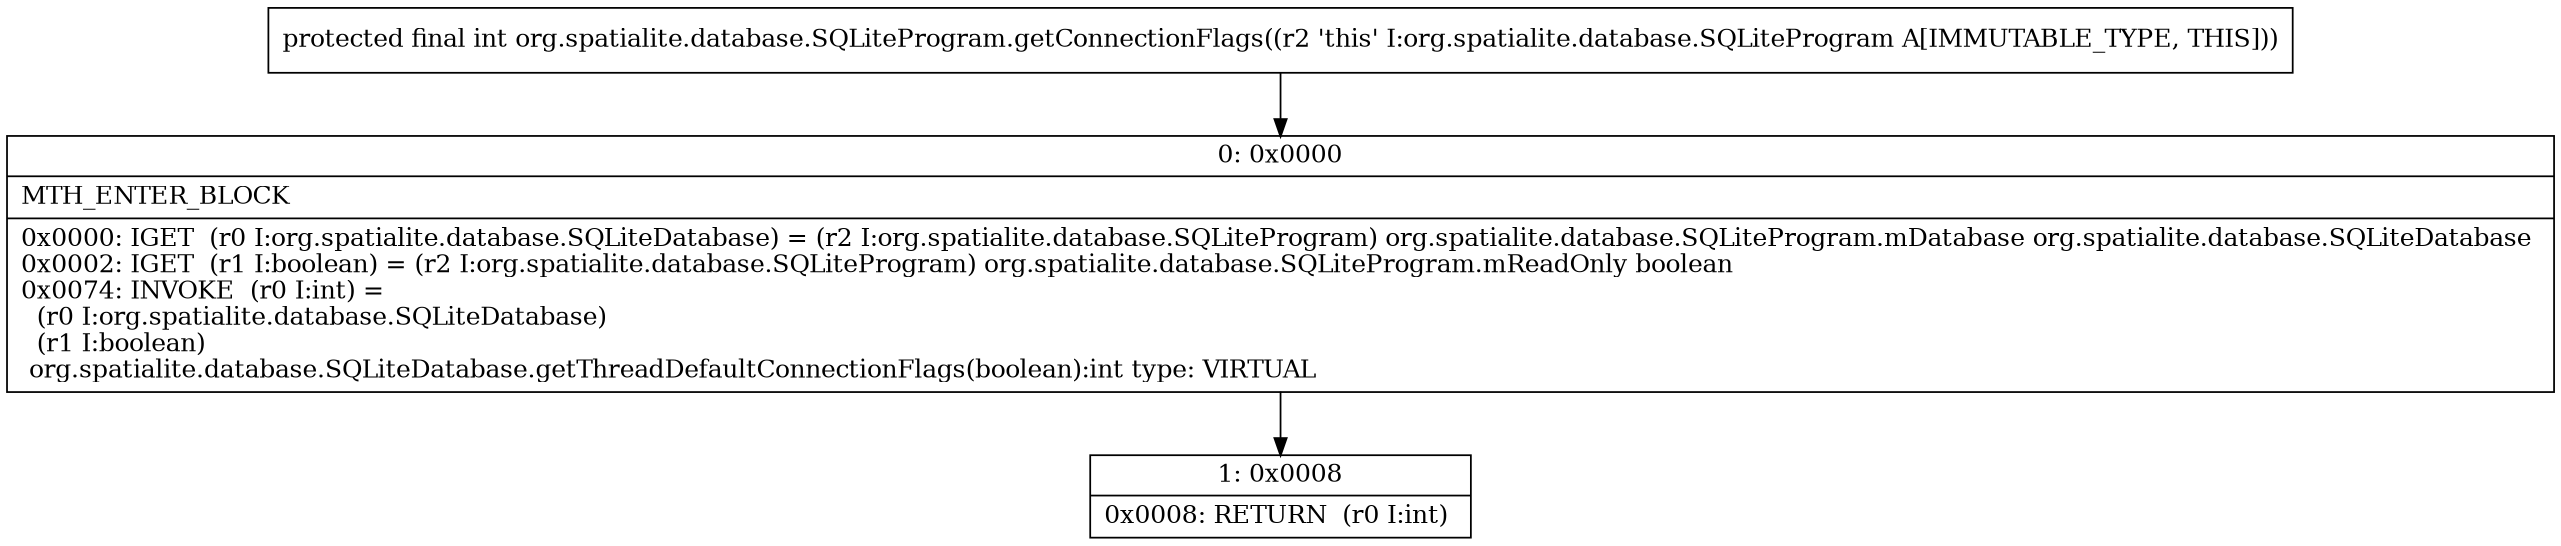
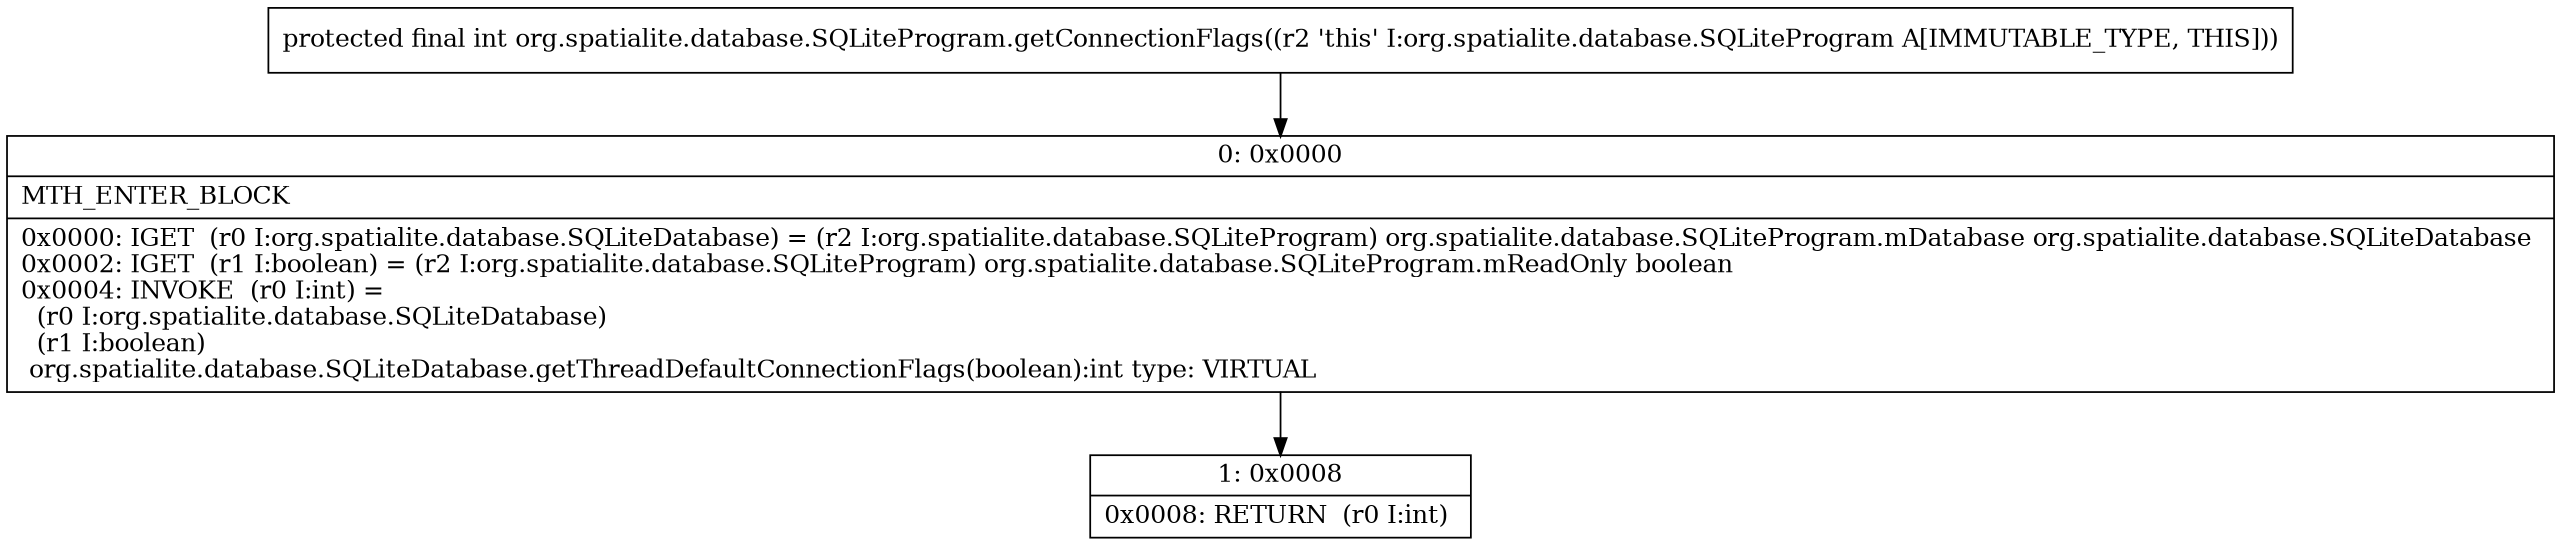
  digraph {
    node [shape=record]
-   n1 [label="{0\:\ 0x0000|MTH_ENTER_BLOCK\l|0x0000: IGET  (r0 I:org.spatialite.database.SQLiteDatabase) = (r2 I:org.spatialite.database.SQLiteProgram) org.spatialite.database.SQLiteProgram.mDatabase org.spatialite.database.SQLiteDatabase \l0x0002: IGET  (r1 I:boolean) = (r2 I:org.spatialite.database.SQLiteProgram) org.spatialite.database.SQLiteProgram.mReadOnly boolean \l0x0074: INVOKE  (r0 I:int) = \l  (r0 I:org.spatialite.database.SQLiteDatabase)\l  (r1 I:boolean)\l org.spatialite.database.SQLiteDatabase.getThreadDefaultConnectionFlags(boolean):int type: VIRTUAL \l}"]
+   n1 [label="{0\:\ 0x0000|MTH_ENTER_BLOCK\l|0x0000: IGET  (r0 I:org.spatialite.database.SQLiteDatabase) = (r2 I:org.spatialite.database.SQLiteProgram) org.spatialite.database.SQLiteProgram.mDatabase org.spatialite.database.SQLiteDatabase \l0x0002: IGET  (r1 I:boolean) = (r2 I:org.spatialite.database.SQLiteProgram) org.spatialite.database.SQLiteProgram.mReadOnly boolean \l0x0004: INVOKE  (r0 I:int) = \l  (r0 I:org.spatialite.database.SQLiteDatabase)\l  (r1 I:boolean)\l org.spatialite.database.SQLiteDatabase.getThreadDefaultConnectionFlags(boolean):int type: VIRTUAL \l}"]
    n2 [label="{1\:\ 0x0008|0x0008: RETURN  (r0 I:int) \l}"]
    n3 [label="{protected final int org.spatialite.database.SQLiteProgram.getConnectionFlags((r2 'this' I:org.spatialite.database.SQLiteProgram A[IMMUTABLE_TYPE, THIS])) }"]
    n1 -> n2
    n3 -> n1
  }
